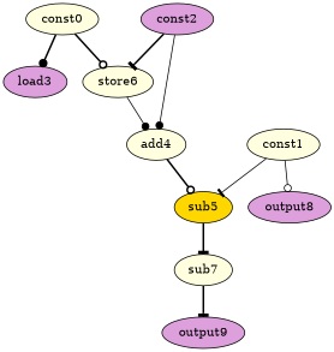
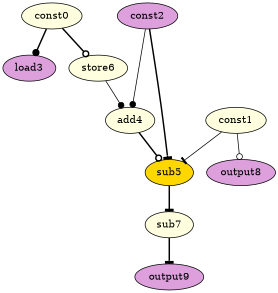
  digraph {
    node [fillcolor=lightyellow opcode=const style=filled]
    edge [arrowhead=tee operand=0 style=bold]
    load3 [fillcolor=plum opcode=load]
    const0
    store6 [opcode=store]
    add4 [opcode=add]
    sub5 [fillcolor=gold opcode=sub]
    const1
    output8 [fillcolor=plum opcode=output]
    sub7 [opcode=sub]
    const2 [fillcolor=plum]
    output9 [fillcolor=plum opcode=output]
    const0 -> load3 [arrowhead=dot]
    const0 -> store6 [arrowhead=odot]
    store6 -> add4 [arrowhead=dot style=solid]
    add4 -> sub5 [arrowhead=odot operand=1]
    sub5 -> sub7 [operand=1]
    const1 -> sub5 [style=solid]
    const1 -> output8 [arrowhead=odot style=solid]
    sub7 -> output9
-   const2 -> store6 [operand=1]
+   const2 -> sub5 [operand=1]
    const2 -> add4 [arrowhead=dot operand=1 style=solid]
  }
